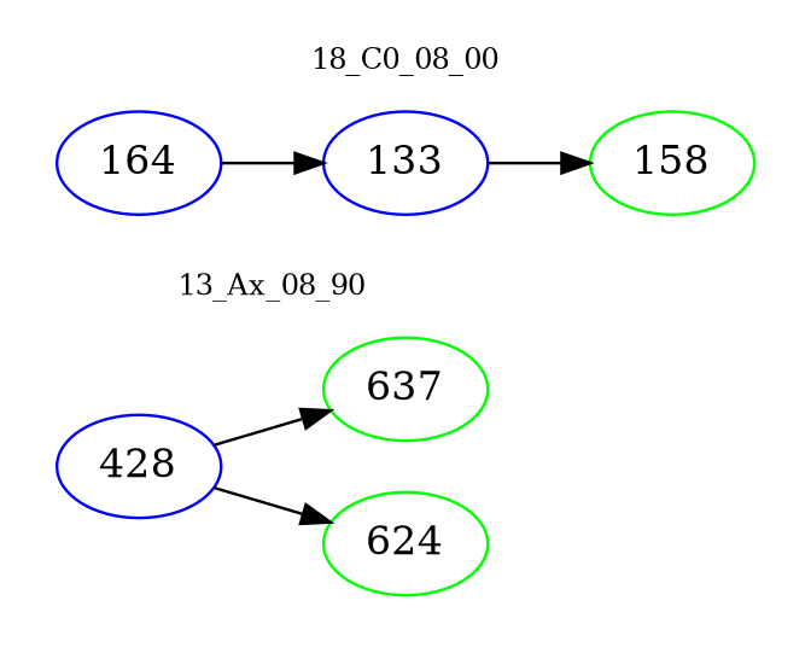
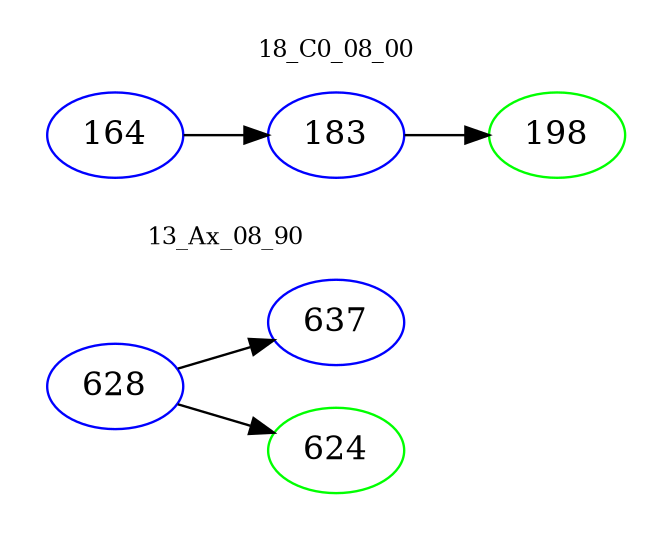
  digraph {
    rankdir=LR
    node [color=blue]
    edge [color=black]
-   n1 [label=428]
+   n1 [label=628]
    n2 [color=green label=624]
-   n3 [color=green label=637]
-   n4 [label=133]
+   n3 [label=637]
+   n4 [label=183]
    n5 [label=164]
-   n6 [color=green label=158]
+   n6 [color=green label=198]
    subgraph cluster_1 {
      color=white
      fontsize=10
      label="13_Ax_08_90"
      n1
      n2
      n3
    }
    subgraph cluster_2 {
      color=white
      fontsize=10
      label="18_C0_08_00"
      n4
      n5
      n6
    }
    n1 -> n2
    n1 -> n3
    n4 -> n6
    n5 -> n4
  }
